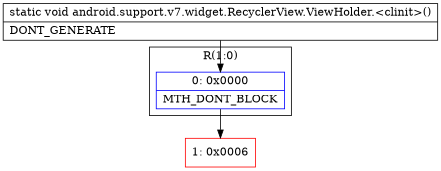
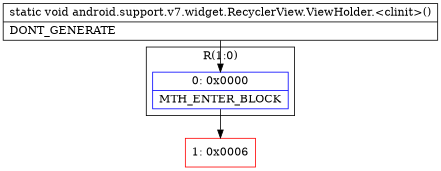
  digraph {
    node [shape=record]
-   n1 [color=blue label="{0\:\ 0x0000|MTH_DONT_BLOCK\l}"]
+   n1 [color=blue label="{0\:\ 0x0000|MTH_ENTER_BLOCK\l}"]
    n2 [color=red label="{1\:\ 0x0006}"]
    n3 [label="{static void android.support.v7.widget.RecyclerView.ViewHolder.\<clinit\>()  | DONT_GENERATE\l}"]
    subgraph cluster_1 {
      label="R(1:0)"
      n1
    }
    n1 -> n2
    n3 -> n1
  }
